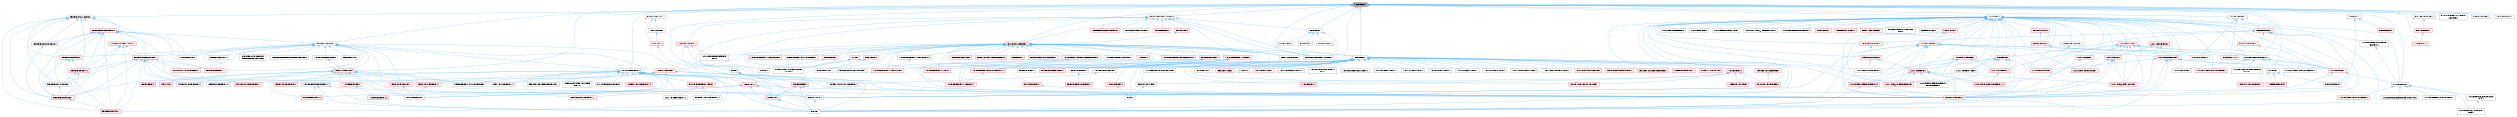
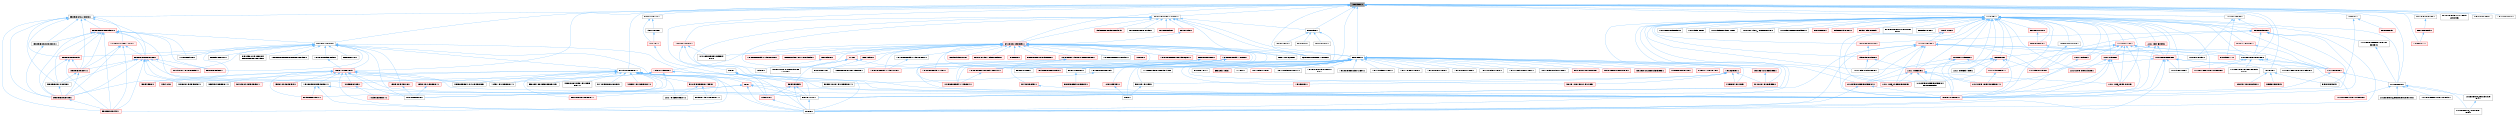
  digraph {
    fontname=Lato
    node [color=red fillcolor="#FFF0F0" fontname=Lato fontsize=10 shape=box style=filled]
    edge [color=steelblue1 dir=back fontname=Lato fontsize=10 labelfontname=Helvetica labelfontsize=10 style=solid]
    n1 [color=gray40 fillcolor=grey60 fontcolor=black height=0.2 label="MemStack.h" width=0.4]
    n2 [color=grey40 fillcolor=white height=0.2 label="AnimCompressionTypes.h" width=0.4]
    n3 [color=grey40 fillcolor=white height=0.2 label="AnimEncoding.h" width=0.4]
    n4 [color=grey40 fillcolor=white height=0.2 label="AnimCurveFilter.h" width=0.4]
    n5 [color=grey40 fillcolor=white height=0.2 label="AnimTypes.h" width=0.4]
    n6 [color=grey40 fillcolor=white height=0.2 label="ITimeline.h" width=0.4]
    n7 [color=grey40 fillcolor=white height=0.2 label="ConcurrentLinearAllocator.h" width=0.4]
    n8 [color=grey40 fillcolor=white height=0.2 label="Coroutine.h" width=0.4]
    n9 [color=grey40 fillcolor=white height=0.2 label="ParallelFor.h" width=0.4]
    n10 [color=grey40 fillcolor=white height=0.2 label="CoreSharedPCH.h" width=0.4]
    n11 [color=grey40 fillcolor=white height=0.2 label="QueuedThreadPoolWrapper.h" width=0.4]
    n12 [height=0.2 label="TaskGraphInterfaces.h" width=0.4]
    n13 [color=grey40 fillcolor=white height=0.2 label="Core.h" width=0.4]
    n14 [color=grey40 fillcolor=white height=0.2 label="DrawElementTypes.h" width=0.4]
    n15 [height=0.2 label="WidgetProxy.h" width=0.4]
    n16 [color=grey40 fillcolor=white height=0.2 label="DynamicVertexSkinWeights\lAttribute.h" width=0.4]
    n17 [color=grey40 fillcolor=white height=0.2 label="HierarchicalLOD.h" width=0.4]
    n18 [color=grey40 fillcolor=white height=0.2 label="IHierarchy.h" width=0.4]
    n19 [color=grey40 fillcolor=white height=0.2 label="MemStackUtility.h" width=0.4]
    n20 [color=grey40 fillcolor=white height=0.2 label="ObservableArray.h" width=0.4]
    n21 [color=grey40 fillcolor=white height=0.2 label="PrimitiveSceneProxy.h" width=0.4]
    n22 [color=grey40 fillcolor=white height=0.2 label="RenderGraphAllocator.h" width=0.4]
    n23 [color=grey40 fillcolor=white height=0.2 label="RendererInterface.h" width=0.4]
    n24 [height=0.2 label="SceneManagement.h" width=0.4]
    n25 [height=0.2 label="AnimBoneCompressionCodec.h" width=0.4]
    n26 [color=grey40 fillcolor=white height=0.2 label="AnimCompressionDerivedData\lPublic.h" width=0.4]
    n27 [height=0.2 label="AnimCurveCompressionCodec.h" width=0.4]
    n28 [color=grey40 fillcolor=white height=0.2 label="AnimCurveCompressionSettings.h" width=0.4]
    n29 [height=0.2 label="AnimSequence.h" width=0.4]
    n30 [color=grey40 fillcolor=white height=0.2 label="AnimStreamable.h" width=0.4]
    n31 [color=grey40 fillcolor=white height=0.2 label="AnimBoneDecompressionData.h" width=0.4]
    n32 [color=grey40 fillcolor=white height=0.2 label="AnimEncoding_ConstantKey\lLerp.h" width=0.4]
    n33 [color=grey40 fillcolor=white height=0.2 label="AnimEncoding_VariableKey\lLerp.h" width=0.4]
    n34 [color=grey40 fillcolor=white height=0.2 label="AnimEncoding_PerTrackCompression.h" width=0.4]
    n35 [color=grey40 fillcolor=white height=0.2 label="AnimCurveUtils.h" width=0.4]
    n36 [height=0.2 label="BoneContainer.h" width=0.4]
    n37 [height=0.2 label="EvaluationVM.h" width=0.4]
    n38 [height=0.2 label="EngineSharedPCH.h" width=0.4]
    n39 [height=0.2 label="AttributesContainer.h" width=0.4]
    n40 [color=grey40 fillcolor=white height=0.2 label="Engine.h" width=0.4]
    n41 [height=0.2 label="BonePose.h" width=0.4]
    n42 [color=grey40 fillcolor=white height=0.2 label="EngineMinimal.h" width=0.4]
    n43 [height=0.2 label="AttributesRuntime.h" width=0.4]
    n44 [height=0.2 label="AnimNodeBase.h" width=0.4]
    n45 [color=grey40 fillcolor=white height=0.2 label="AnimSlotEvaluationPose.h" width=0.4]
    n46 [height=0.2 label="AnimBlueprintGeneratedClass.h" width=0.4]
    n47 [height=0.2 label="AnimNode_SaveCachedPose.h" width=0.4]
    n48 [height=0.2 label="AnimNode_StateMachine.h" width=0.4]
    n49 [height=0.2 label="AnimSingleNodeInstanceProxy.h" width=0.4]
    n50 [color=grey40 fillcolor=white height=0.2 label="IAnimBlueprintGeneratedClass\lCompiledData.h" width=0.4]
    n51 [color=grey40 fillcolor=white height=0.2 label="AnimNodeEditMode.h" width=0.4]
    n52 [height=0.2 label="AnimationRuntime.h" width=0.4]
    n53 [height=0.2 label="AnimClassInterface.h" width=0.4]
    n54 [height=0.2 label="AnimInstanceProxy.h" width=0.4]
    n55 [height=0.2 label="AnimCurveTypes.h" width=0.4]
    n56 [height=0.2 label="AnimSequenceBase.h" width=0.4]
    n57 [height=0.2 label="AnimInstance.h" width=0.4]
    n58 [height=0.2 label="AnimSingleNodeInstance.h" width=0.4]
    n59 [height=0.2 label="AnimMontage.h" width=0.4]
    n60 [height=0.2 label="AnimNotifyQueue.h" width=0.4]
    n61 [color=grey40 fillcolor=white height=0.2 label="AnimSeqExportOption.h" width=0.4]
-   n62 [color=grey40 fillcolor=white height=0.2 label="AnimationRecordingSettings\lContext.h" width=0.4]
+   n62 [color=grey40 fillcolor=white height=0.2 label="AnimSequenceDecompression\lContext.h" width=0.4]
    n63 [color=grey40 fillcolor=white height=0.2 label="AnimStateNode.h" width=0.4]
    n64 [color=grey40 fillcolor=white height=0.2 label="AnimStateTransitionNode.h" width=0.4]
    n65 [color=grey40 fillcolor=white height=0.2 label="AnimSubsystem_NodeRelevancy.h" width=0.4]
    n66 [height=0.2 label="AnimationAsset.h" width=0.4]
    n67 [color=grey40 fillcolor=white height=0.2 label="AnimationRecordingSettings.h" width=0.4]
    n68 [height=0.2 label="ChaosCache.h" width=0.4]
    n69 [height=0.2 label="CustomAttributes.h" width=0.4]
    n70 [height=0.2 label="DataRegistryTypes.h" width=0.4]
    n71 [height=0.2 label="EditorNotifyObject.h" width=0.4]
    n72 [color=grey40 fillcolor=white height=0.2 label="LevelSequenceAnimSequence\lLink.h" width=0.4]
    n73 [height=0.2 label="ReferencePose.h" width=0.4]
    n74 [color=grey40 fillcolor=white height=0.2 label="SkeletonRemapping.h" width=0.4]
    n75 [height=0.2 label="SmartName.h" width=0.4]
    n76 [color=grey40 fillcolor=white height=0.2 label="TrajectoryTypes.h" width=0.4]
    n77 [height=0.2 label="TransformArray.h" width=0.4]
    n78 [color=grey40 fillcolor=white height=0.2 label="BlendStackTrait.h" width=0.4]
    n79 [height=0.2 label="IGroupSynchronization.h" width=0.4]
    n80 [height=0.2 label="InjectionRequest.h" width=0.4]
    n81 [height=0.2 label="ActorComponent.h" width=0.4]
    n82 [color=grey40 fillcolor=white height=0.2 label="IoStore.h" width=0.4]
    n83 [color=grey40 fillcolor=white height=0.2 label="LocalWorkQueue.h" width=0.4]
    n84 [color=grey40 fillcolor=white height=0.2 label="SceneRenderBuilderInterface.h" width=0.4]
    n85 [height=0.2 label="StateTreeExecutionContext.h" width=0.4]
    n86 [color=grey40 fillcolor=white height=0.2 label="TaskConcurrencyLimiter.h" width=0.4]
    n87 [height=0.2 label="TaskDelegate.h" width=0.4]
    n88 [height=0.2 label="TaskPrivate.h" width=0.4]
    n89 [color=grey40 fillcolor=white height=0.2 label="CoroEvent.h" width=0.4]
    n90 [color=grey40 fillcolor=white height=0.2 label="CoroParallelFor.h" width=0.4]
    n91 [color=grey40 fillcolor=white height=0.2 label="CoroSpinLock.h" width=0.4]
    n92 [color=grey40 fillcolor=white height=0.2 label="CoroTimeout.h" width=0.4]
    n93 [color=grey40 fillcolor=white height=0.2 label="AsyncRegisterLevelContext.cpp" width=0.4]
    n94 [color=grey40 fillcolor=white height=0.2 label="Blend.h" width=0.4]
    n95 [color=grey40 fillcolor=white height=0.2 label="CachingMeshSDF.h" width=0.4]
    n96 [color=grey40 fillcolor=white height=0.2 label="DisplaceMesh.h" width=0.4]
    n97 [height=0.2 label="DynamicMeshOctree3.h" width=0.4]
    n98 [height=0.2 label="FastReferenceCollector.h" width=0.4]
    n99 [height=0.2 label="GeometrySet3.h" width=0.4]
    n100 [color=grey40 fillcolor=white height=0.2 label="KMeans.h" width=0.4]
    n101 [fillcolor=white height=0.2 label="KelvinletBrushOp.h" width=0.4]
    n102 [height=0.2 label="MarchingCubes.h" width=0.4]
    n103 [color=grey40 fillcolor=white height=0.2 label="MeshAdapterTransforms.h" width=0.4]
    n104 [height=0.2 label="MeshCaches.h" width=0.4]
    n105 [color=grey40 fillcolor=white height=0.2 label="MeshEraseSculptLayerBrush\lOps.h" width=0.4]
    n106 [color=grey40 fillcolor=white height=0.2 label="MeshGroupPaintBrushOps.h" width=0.4]
    n107 [color=grey40 fillcolor=white height=0.2 label="MeshInflateBrushOps.h" width=0.4]
    n108 [color=grey40 fillcolor=white height=0.2 label="MeshMoveBrushOps.h" width=0.4]
    n109 [color=grey40 fillcolor=white height=0.2 label="MeshPinchBrushOps.h" width=0.4]
    n110 [color=grey40 fillcolor=white height=0.2 label="MeshPlaneBrushOps.h" width=0.4]
    n111 [height=0.2 label="MeshQueries.h" width=0.4]
    n112 [height=0.2 label="SparseNarrowBandMeshSDF.h" width=0.4]
    n113 [height=0.2 label="SweepingMeshSDF.h" width=0.4]
    n114 [color=grey40 fillcolor=white height=0.2 label="MeshRenderBufferSet.h" width=0.4]
    n115 [color=grey40 fillcolor=white height=0.2 label="MeshSculptBrushOps.h" width=0.4]
    n116 [color=grey40 fillcolor=white height=0.2 label="MeshSmoothingBrushOps.h" width=0.4]
    n117 [color=grey40 fillcolor=white height=0.2 label="MeshVertexPaintBrushOps.h" width=0.4]
    n118 [height=0.2 label="ParallelTransformReduce.h" width=0.4]
    n119 [height=0.2 label="RemoveOccludedTriangles.h" width=0.4]
    n120 [height=0.2 label="SparseDynamicOctree3.h" width=0.4]
    n121 [height=0.2 label="SparseDynamicPointOctree3.h" width=0.4]
    n122 [height=0.2 label="SubRegionRemesher.h" width=0.4]
    n123 [height=0.2 label="UniformMirrorSolver.h" width=0.4]
    n124 [height=0.2 label="CoreUObjectSharedPCH.h" width=0.4]
    n125 [color=grey40 fillcolor=white height=0.2 label="MarkActorRenderStateDirty\lTask.h" width=0.4]
    n126 [height=0.2 label="Async.h" width=0.4]
    n127 [color=grey40 fillcolor=white height=0.2 label="IPlatformFileManagedStorage\lWrapper.h" width=0.4]
    n128 [height=0.2 label="BodySetup.h" width=0.4]
    n129 [color=grey40 fillcolor=white height=0.2 label="ChaosCooking.h" width=0.4]
    n130 [height=0.2 label="ContentStreaming.h" width=0.4]
    n131 [height=0.2 label="DisplayClusterNetConnection.h" width=0.4]
    n132 [height=0.2 label="FileCache.h" width=0.4]
    n133 [height=0.2 label="GenericAccessibleInterfaces.h" width=0.4]
    n134 [height=0.2 label="IoDispatcher.h" width=0.4]
    n135 [color=grey40 fillcolor=white height=0.2 label="MallocBinnedCommonUtils.h" width=0.4]
    n136 [height=0.2 label="MaterialInterface.h" width=0.4]
    n137 [height=0.2 label="Modules.h" width=0.4]
    n138 [height=0.2 label="MovieSceneComponentAccessors.h" width=0.4]
    n139 [height=0.2 label="MovieSceneEntitySystemTask.h" width=0.4]
    n140 [height=0.2 label="MovieSceneDecompositionQuery.h" width=0.4]
    n141 [height=0.2 label="MovieSceneEntityManager.h" width=0.4]
    n142 [height=0.2 label="MovieSceneEntitySystem.h" width=0.4]
    n143 [height=0.2 label="MovieSceneEntitySystemLinker.h" width=0.4]
    n144 [color=grey40 fillcolor=white height=0.2 label="MovieSceneEntitySystemGraphs.h" width=0.4]
    n145 [height=0.2 label="MovieSceneEntitySystemRunner.h" width=0.4]
    n146 [height=0.2 label="MovieSceneSystemTaskDependencies.h" width=0.4]
    n147 [height=0.2 label="PrecomputedMeshWeightData.h" width=0.4]
    n148 [height=0.2 label="RHIStaticStates.h" width=0.4]
    n149 [height=0.2 label="RenderingThread.h" width=0.4]
    n150 [height=0.2 label="CoreUObject.h" width=0.4]
    n151 [height=0.2 label="SlateBasics.h" width=0.4]
    n152 [height=0.2 label="DrawElements.h" width=0.4]
    n153 [height=0.2 label="RigLogicTrait.h" width=0.4]
    n154 [color=grey40 fillcolor=white height=0.2 label="IItemsSource.h" width=0.4]
    n155 [height=0.2 label="SListView.h" width=0.4]
    n156 [color=grey40 fillcolor=white height=0.2 label="BaseDynamicMeshSceneProxy.h" width=0.4]
    n157 [color=grey40 fillcolor=white height=0.2 label="LandscapeRender.h" width=0.4]
    n158 [color=grey40 fillcolor=white height=0.2 label="WaterMeshSceneProxy.h" width=0.4]
    n159 [height=0.2 label="NaniteSceneProxy.h" width=0.4]
    n160 [color=grey40 fillcolor=white height=0.2 label="AnimNextDebugDraw.h" width=0.4]
    n161 [height=0.2 label="DebugRenderSceneProxy.h" width=0.4]
    n162 [color=grey40 fillcolor=white height=0.2 label="GeometryCollectionRendering.h" width=0.4]
    n163 [color=grey40 fillcolor=white height=0.2 label="HairCardsVertexFactory.h" width=0.4]
    n164 [height=0.2 label="HairStrandsVertexFactory.h" width=0.4]
    n165 [color=grey40 fillcolor=white height=0.2 label="HeterogeneousVolumeInterface.h" width=0.4]
    n166 [color=grey40 fillcolor=white height=0.2 label="HierarchicalStaticMeshScene\lProxy.h" width=0.4]
    n167 [color=grey40 fillcolor=white height=0.2 label="ParticleSystemSceneProxy.h" width=0.4]
    n168 [color=grey40 fillcolor=white height=0.2 label="PhysicsFieldComponent.h" width=0.4]
    n169 [height=0.2 label="PrimitiveSceneProxyDesc.h" width=0.4]
    n170 [height=0.2 label="SkeletalMeshSceneProxy.h" width=0.4]
    n171 [height=0.2 label="StaticMeshSceneProxy.h" width=0.4]
    n172 [color=grey40 fillcolor=white height=0.2 label="RenderGraphBlackboard.h" width=0.4]
    n173 [height=0.2 label="RenderGraphBuilder.h" width=0.4]
    n174 [height=0.2 label="RenderGraphUtils.h" width=0.4]
    n175 [height=0.2 label="RenderGraphDefinitions.h" width=0.4]
    n176 [height=0.2 label="RenderGraphEvent.h" width=0.4]
    n177 [height=0.2 label="RenderGraphPass.h" width=0.4]
    n178 [color=grey40 fillcolor=white height=0.2 label="RenderGraphValidation.h" width=0.4]
    n179 [height=0.2 label="RenderGraphResources.h" width=0.4]
    n180 [height=0.2 label="ShaderParameterMacros.h" width=0.4]
    n181 [height=0.2 label="RenderTargetPool.h" width=0.4]
    n182 [color=grey40 fillcolor=white height=0.2 label="VisualizeTexture.h" width=0.4]
    n183 [height=0.2 label="HairStrandsMeshProjection.h" width=0.4]
    n184 [color=grey40 fillcolor=white height=0.2 label="DebugCanvas.h" width=0.4]
    n185 [color=grey40 fillcolor=white height=0.2 label="EpicRtcVideoSink.h" width=0.4]
    n186 [color=grey40 fillcolor=white height=0.2 label="MeshElementCollector.h" width=0.4]
    n187 [color=grey40 fillcolor=white height=0.2 label="PixelStreamingVideoInput\lBackBufferComposited.h" width=0.4]
-   n188 [height=0.2 label="SceneView.h" width=0.4]
+   n188 [height=0.2 label="Lerp.h" width=0.4]
    n189 [height=0.2 label="SceneViewExtension.h" width=0.4]
    n190 [color=grey40 fillcolor=white height=0.2 label="VideoProducerBackBufferComposited.h" width=0.4]
    n191 [height=0.2 label="NaniteResources.h" width=0.4]
    n192 [height=0.2 label="EditorViewportClient.h" width=0.4]
    n193 [height=0.2 label="FractureTool.h" width=0.4]
    n194 [height=0.2 label="LightMap.h" width=0.4]
    n195 [color=grey40 fillcolor=white height=0.2 label="MeshParticleVertexFactory.h" width=0.4]
    n196 [height=0.2 label="ParticleDefinitions.h" width=0.4]
    n197 [color=grey40 fillcolor=white height=0.2 label="RectLightSceneProxy.h" width=0.4]
    n1 -> n2
    n1 -> n3
    n1 -> n4
    n1 -> n5
    n1 -> n6
    n1 -> n7
    n1 -> n8
    n1 -> n9
    n1 -> n10
    n1 -> n11
    n1 -> n12
    n1 -> n13
    n1 -> n14
    n1 -> n15
    n1 -> n16
    n1 -> n17
    n1 -> n18
    n1 -> n19
    n1 -> n20
    n1 -> n21
    n1 -> n22
    n1 -> n23
    n1 -> n24
    n2 -> n25
    n2 -> n26
    n2 -> n27
    n2 -> n28
    n2 -> n29
    n2 -> n30
    n3 -> n25
    n3 -> n31
    n3 -> n32
    n3 -> n33
    n3 -> n34
    n4 -> n35
    n4 -> n36
    n4 -> n37
    n5 -> n2
    n5 -> n3
    n5 -> n27
    n5 -> n29
    n5 -> n30
    n5 -> n36
    n5 -> n38
    n5 -> n39
    n5 -> n40
    n5 -> n41
    n5 -> n42
    n5 -> n43
    n5 -> n44
    n5 -> n45
    n5 -> n46
    n5 -> n47
    n5 -> n48
    n5 -> n49
    n5 -> n50
    n5 -> n51
    n5 -> n52
    n5 -> n53
    n5 -> n54
    n5 -> n55
    n5 -> n56
    n5 -> n57
    n5 -> n58
    n5 -> n59
    n5 -> n60
    n5 -> n61
    n5 -> n62
    n5 -> n63
    n5 -> n64
    n5 -> n65
    n5 -> n66
    n5 -> n67
    n5 -> n68
    n5 -> n69
    n5 -> n70
    n5 -> n71
    n5 -> n72
    n5 -> n73
    n5 -> n74
    n5 -> n75
    n5 -> n76
    n5 -> n77
    n6 -> n78
    n6 -> n79
    n6 -> n80
    n7 -> n8
    n7 -> n9
    n7 -> n11
    n7 -> n12
    n7 -> n81
    n7 -> n82
    n7 -> n83
    n7 -> n84
    n7 -> n85
    n7 -> n86
    n7 -> n87
    n7 -> n88
    n8 -> n89
    n8 -> n90
    n8 -> n91
    n8 -> n92
    n9 -> n10
    n9 -> n90
    n9 -> n93
    n9 -> n94
    n9 -> n95
    n9 -> n96
    n9 -> n97
    n9 -> n98
    n9 -> n99
    n9 -> n100
    n9 -> n101
    n9 -> n102
    n9 -> n103
    n9 -> n104
    n9 -> n105
    n9 -> n106
    n9 -> n107
    n9 -> n108
    n9 -> n109
    n9 -> n110
    n9 -> n111
    n9 -> n112
    n9 -> n113
    n9 -> n114
    n9 -> n115
    n9 -> n116
    n9 -> n117
    n9 -> n118
    n9 -> n119
    n9 -> n120
    n9 -> n121
    n9 -> n122
    n9 -> n123
    n10 -> n124
    n12 -> n9
    n12 -> n10
    n12 -> n11
    n12 -> n83
    n12 -> n98
    n12 -> n125
    n12 -> n126
    n12 -> n127
    n12 -> n128
    n12 -> n129
    n12 -> n130
    n12 -> n131
    n12 -> n132
    n12 -> n133
    n12 -> n134
    n12 -> n135
    n12 -> n136
    n12 -> n137
    n12 -> n138
    n12 -> n139
    n12 -> n140
    n12 -> n141
    n12 -> n142
    n12 -> n143
    n12 -> n144
    n12 -> n145
    n12 -> n146
    n12 -> n147
    n12 -> n148
    n12 -> n149
    n13 -> n40
    n13 -> n150
    n13 -> n151
    n14 -> n152
    n18 -> n78
    n18 -> n153
    n20 -> n154
    n20 -> n155
    n21 -> n38
    n21 -> n40
    n21 -> n42
    n21 -> n156
    n21 -> n157
    n21 -> n158
    n21 -> n159
    n21 -> n160
    n21 -> n161
    n21 -> n162
    n21 -> n163
    n21 -> n164
    n21 -> n165
    n21 -> n166
    n21 -> n167
    n21 -> n168
    n21 -> n169
    n21 -> n170
    n21 -> n171
    n22 -> n172
    n22 -> n173
    n22 -> n174
    n22 -> n175
    n22 -> n176
    n22 -> n177
    n22 -> n178
    n22 -> n179
    n22 -> n180
    n23 -> n21
    n23 -> n24
    n23 -> n157
    n23 -> n173
    n23 -> n174
    n23 -> n176
    n23 -> n179
    n23 -> n181
    n23 -> n182
    n23 -> n183
    n23 -> n184
    n23 -> n185
    n23 -> n186
    n23 -> n187
    n23 -> n188
    n23 -> n189
    n23 -> n190
    n24 -> n38
    n24 -> n40
    n24 -> n42
    n24 -> n157
    n24 -> n165
    n24 -> n171
    n24 -> n191
    n24 -> n192
    n24 -> n193
    n24 -> n194
    n24 -> n195
    n24 -> n196
    n24 -> n197
    n29 -> n3
    n29 -> n38
    n32 -> n33
    n36 -> n2
    n36 -> n38
    n36 -> n39
    n36 -> n40
    n36 -> n41
    n36 -> n42
    n39 -> n43
    n41 -> n38
    n41 -> n44
    n41 -> n45
    n41 -> n47
    n41 -> n51
    n41 -> n52
    n42 -> n40
    n43 -> n44
    n43 -> n45
    n44 -> n38
    n44 -> n46
    n44 -> n47
    n44 -> n48
    n44 -> n49
    n44 -> n50
    n46 -> n38
    n46 -> n40
    n53 -> n38
    n53 -> n46
    n53 -> n50
    n53 -> n54
    n54 -> n49
    n55 -> n2
    n55 -> n35
    n55 -> n38
    n55 -> n40
    n55 -> n42
    n55 -> n44
    n55 -> n45
    n55 -> n47
    n55 -> n52
    n55 -> n56
    n56 -> n6
    n56 -> n29
    n56 -> n30
    n56 -> n38
    n56 -> n40
    n56 -> n52
    n57 -> n38
    n57 -> n40
    n57 -> n48
    n57 -> n58
    n59 -> n38
    n60 -> n38
    n60 -> n56
    n60 -> n57
    n62 -> n3
    n66 -> n2
    n66 -> n29
    n66 -> n38
    n66 -> n48
    n66 -> n49
    n66 -> n52
    n66 -> n54
    n66 -> n56
    n66 -> n57
    n66 -> n59
    n69 -> n29
    n73 -> n37
    n74 -> n52
    n75 -> n38
    n75 -> n55
    n77 -> n73
    n81 -> n38
    n81 -> n42
    n81 -> n125
    n88 -> n12
    n95 -> n94
    n102 -> n94
    n111 -> n95
    n111 -> n97
    n111 -> n104
    n111 -> n112
    n111 -> n113
    n114 -> n156
    n120 -> n97
    n126 -> n90
    n126 -> n127
    n126 -> n150
    n128 -> n129
    n134 -> n82
    n136 -> n38
    n136 -> n40
    n136 -> n157
    n136 -> n158
    n136 -> n191
    n138 -> n139
    n141 -> n138
    n141 -> n139
    n141 -> n142
    n141 -> n143
    n144 -> n143
    n146 -> n138
    n146 -> n139
    n148 -> n38
    n149 -> n38
    n149 -> n84
    n150 -> n40
    n150 -> n42
    n150 -> n151
    n151 -> n40
    n152 -> n15
    n154 -> n155
    n155 -> n151
    n169 -> n160
    n169 -> n167
    n171 -> n157
    n172 -> n173
    n173 -> n174
    n175 -> n23
    n175 -> n172
    n175 -> n173
    n175 -> n174
    n175 -> n176
    n175 -> n177
    n175 -> n178
    n175 -> n179
    n175 -> n181
    n175 -> n182
    n175 -> n191
    n176 -> n173
    n176 -> n174
    n176 -> n177
    n177 -> n173
    n177 -> n178
    n178 -> n173
    n179 -> n158
    n179 -> n163
    n179 -> n164
    n179 -> n173
    n179 -> n174
    n179 -> n177
    n179 -> n178
    n179 -> n181
    n179 -> n183
    n180 -> n173
    n180 -> n174
    n180 -> n177
    n180 -> n179
    n186 -> n24
    n188 -> n38
    n188 -> n40
    n188 -> n42
    n188 -> n161
    n188 -> n196
    n189 -> n157
    n191 -> n159
    n195 -> n40
    n195 -> n42
    n195 -> n196
  }
